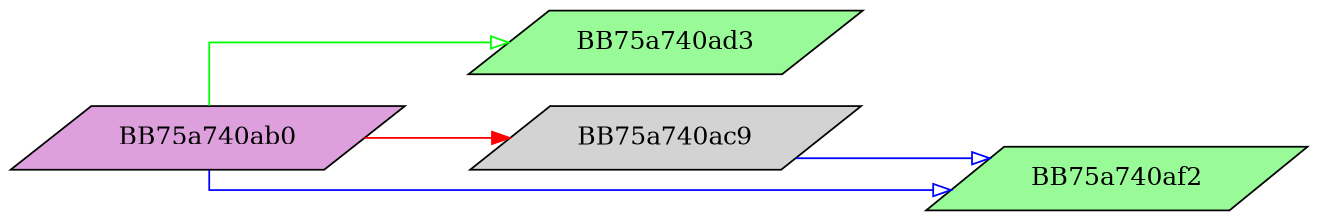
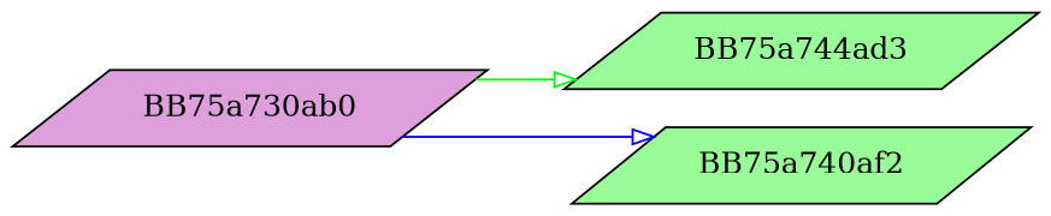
  digraph {
    rankdir=LR
    splines=ortho
    node [fillcolor=palegreen shape=parallelogram style=filled]
    edge [arrowhead=onormal color=blue]
-   BB75a740ab0 [fillcolor=plum]
-   BB75a740ad3
-   BB75a740ac9 [fillcolor=lightgrey]
+   BB75a740ab0 [fillcolor=plum label=BB75a730ab0]
+   BB75a740ad3 [label=BB75a744ad3]
    BB75a740af2
    BB75a740ab0 -> BB75a740ad3 [color=green]
-   BB75a740ab0 -> BB75a740ac9 [arrowhead=normal color=red]
    BB75a740ab0 -> BB75a740af2
-   BB75a740ac9 -> BB75a740af2
  }
